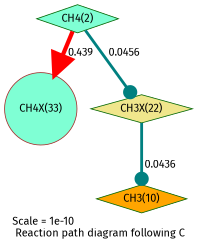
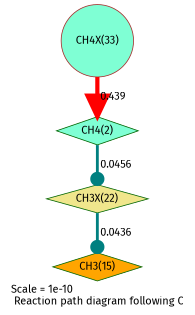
  digraph {
    fontname="Fira Sans"
    label="Scale = 1e-10\l Reaction path diagram following C"
    node [color=darkgreen fillcolor=aquamarine fontname="Fira Sans" shape=diamond style=filled]
    edge [arrowhead=dot arrowsize=1.82 color=teal fontname="Fira Sans"]
    n1 [label="CH4(2)"]
    n2 [color=brown label="CH4X(33)" shape=circle]
    n3 [fillcolor=khaki label="CH3X(22)"]
-   n4 [fillcolor=orange label="CH3(10)"]
-   n1 -> n2 [arrowhead=normal arrowsize=2.69 color=red label=" 0.439" penwidth=5.38]
+   n4 [fillcolor=orange label="CH3(15)"]
+   n2 -> n1 [arrowhead=normal arrowsize=2.69 color=red label=" 0.439" penwidth=5.38]
    n1 -> n3 [label=" 0.0456" penwidth=3.63]
    n3 -> n4 [label=" 0.0436" penwidth=3.64]
  }
